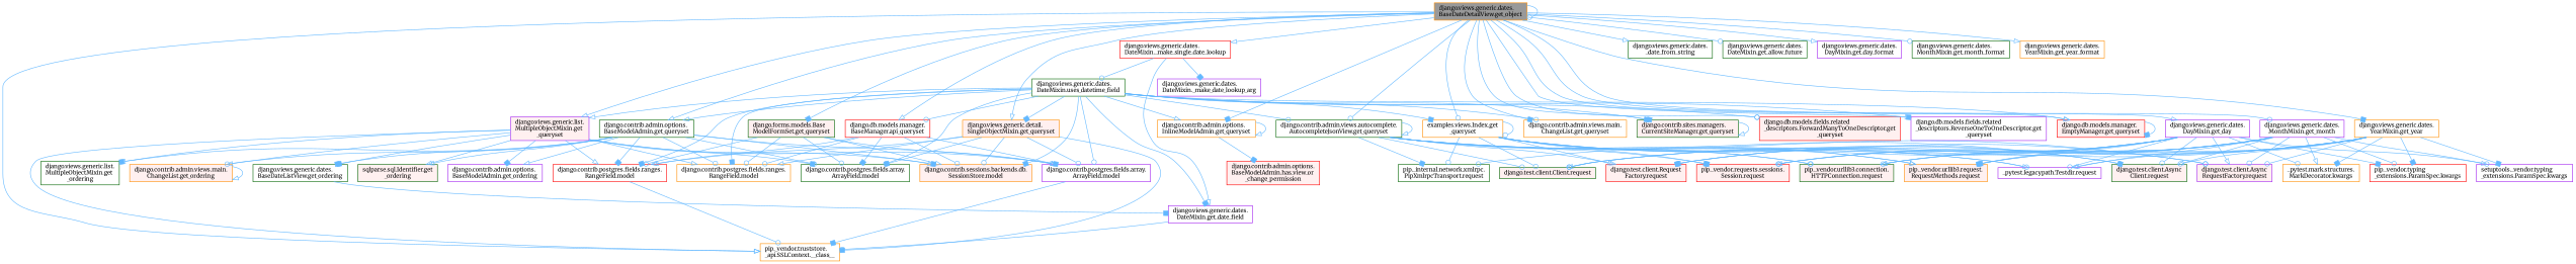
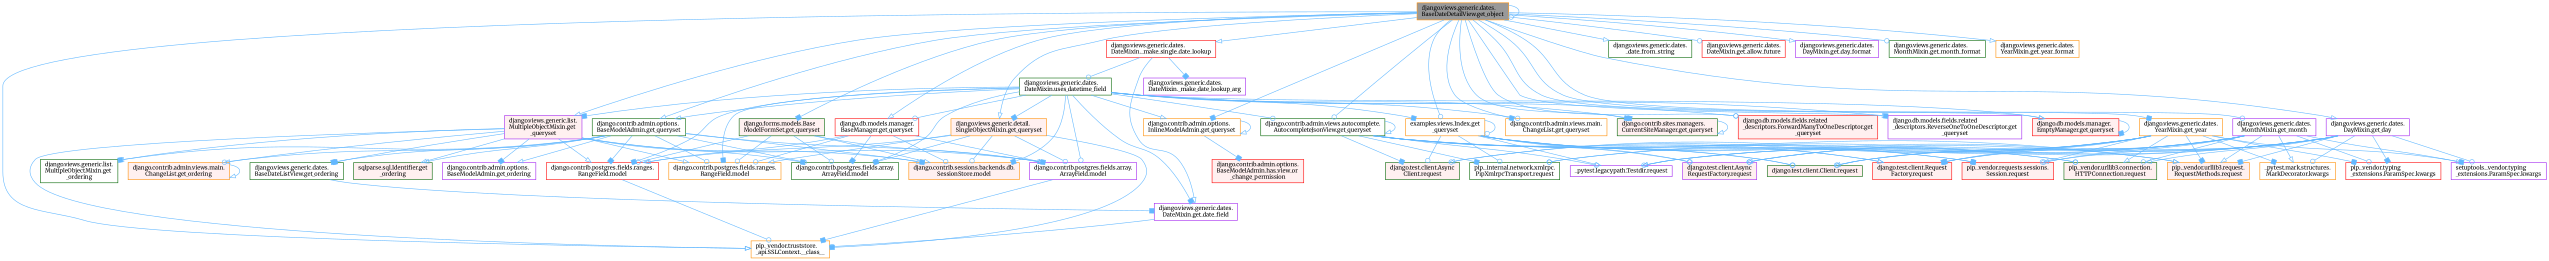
  digraph {
    fontname=Merriweather
    rankdir=TB
    node [color=darkgreen fillcolor=white fontname=Merriweather fontsize=10 shape=box style=filled]
    edge [arrowhead=onormal color=steelblue1 fontname=Merriweather fontsize=10 labelfontname=Helvetica labelfontsize=10 style=solid]
    n1 [color=darkorange fillcolor=grey60 fontcolor=black height=0.2 label="django.views.generic.dates.\lBaseDateDetailView.get_object" width=0.4]
    n2 [color=darkorange height=0.2 label="pip._vendor.truststore.\l_api.SSLContext.__class__" width=0.4]
    n3 [height=0.2 label="django.views.generic.dates.\l_date_from_string" width=0.4]
    n4 [color=red height=0.2 label="django.views.generic.dates.\lDateMixin._make_single_date_lookup" width=0.4]
    n5 [height=0.2 label="django.contrib.admin.options.\lBaseModelAdmin.get_queryset" width=0.4]
    n6 [color=darkorange height=0.2 label="django.contrib.admin.options.\lInlineModelAdmin.get_queryset" width=0.4]
    n7 [height=0.2 label="django.contrib.admin.views.autocomplete.\lAutocompleteJsonView.get_queryset" width=0.4]
    n8 [color=darkorange height=0.2 label="django.contrib.admin.views.main.\lChangeList.get_queryset" width=0.4]
    n9 [fillcolor="#FFF0F0" height=0.2 label="django.contrib.sites.managers.\lCurrentSiteManager.get_queryset" width=0.4]
    n10 [color=red fillcolor="#FFF0F0" height=0.2 label="django.db.models.fields.related\l_descriptors.ForwardManyToOneDescriptor.get\l_queryset" width=0.4]
    n11 [color=purple height=0.2 label="django.db.models.fields.related\l_descriptors.ReverseOneToOneDescriptor.get\l_queryset" width=0.4]
-   n12 [color=red height=0.2 label="django.db.models.manager.\lBaseManager.api_queryset" width=0.4]
+   n12 [color=red height=0.2 label="django.db.models.manager.\lBaseManager.get_queryset" width=0.4]
    n13 [color=red fillcolor="#FFF0F0" height=0.2 label="django.db.models.manager.\lEmptyManager.get_queryset" width=0.4]
    n14 [fillcolor="#FFF0F0" height=0.2 label="django.forms.models.Base\lModelFormSet.get_queryset" width=0.4]
    n15 [color=darkorange fillcolor="#FFF0F0" height=0.2 label="django.views.generic.detail.\lSingleObjectMixin.get_queryset" width=0.4]
    n16 [color=purple fillcolor="#FFF0F0" height=0.2 label="django.views.generic.list.\lMultipleObjectMixin.get\l_queryset" width=0.4]
    n17 [color=darkorange height=0.2 label="examples.views.Index.get\l_queryset" width=0.4]
-   n18 [height=0.2 label="django.views.generic.dates.\lDateMixin.get_allow_future" width=0.4]
+   n18 [color=red height=0.2 label="django.views.generic.dates.\lDateMixin.get_allow_future" width=0.4]
    n19 [color=purple height=0.2 label="django.views.generic.dates.\lDayMixin.get_day" width=0.4]
    n20 [color=purple height=0.2 label="django.views.generic.dates.\lDayMixin.get_day_format" width=0.4]
    n21 [color=purple height=0.2 label="django.views.generic.dates.\lMonthMixin.get_month" width=0.4]
    n22 [height=0.2 label="django.views.generic.dates.\lMonthMixin.get_month_format" width=0.4]
    n23 [color=darkorange height=0.2 label="django.views.generic.dates.\lYearMixin.get_year" width=0.4]
    n24 [color=darkorange height=0.2 label="django.views.generic.dates.\lYearMixin.get_year_format" width=0.4]
    n25 [color=purple height=0.2 label="django.views.generic.dates.\lDateMixin._make_date_lookup_arg" width=0.4]
    n26 [color=purple height=0.2 label="django.views.generic.dates.\lDateMixin.get_date_field" width=0.4]
    n27 [height=0.2 label="django.views.generic.dates.\lDateMixin.uses_datetime_field" width=0.4]
    n28 [color=purple height=0.2 label="django.contrib.postgres.fields.array.\lArrayField.model" width=0.4]
    n29 [height=0.2 label="django.contrib.postgres.fields.array.\lArrayField.model" width=0.4]
    n30 [color=red height=0.2 label="django.contrib.postgres.fields.ranges.\lRangeField.model" width=0.4]
    n31 [color=darkorange height=0.2 label="django.contrib.postgres.fields.ranges.\lRangeField.model" width=0.4]
    n32 [color=darkorange fillcolor="#FFF0F0" height=0.2 label="django.contrib.sessions.backends.db.\lSessionStore.model" width=0.4]
    n33 [color=purple height=0.2 label="django.contrib.admin.options.\lBaseModelAdmin.get_ordering" width=0.4]
    n34 [color=darkorange fillcolor="#FFF0F0" height=0.2 label="django.contrib.admin.views.main.\lChangeList.get_ordering" width=0.4]
    n35 [height=0.2 label="django.views.generic.dates.\lBaseDateListView.get_ordering" width=0.4]
    n36 [height=0.2 label="django.views.generic.list.\lMultipleObjectMixin.get\l_ordering" width=0.4]
    n37 [fillcolor="#FFF0F0" height=0.2 label="sqlparse.sql.Identifier.get\l_ordering" width=0.4]
    n38 [color=red fillcolor="#FFF0F0" height=0.2 label="django.contrib.admin.options.\lBaseModelAdmin.has_view_or\l_change_permission" width=0.4]
    n39 [color=purple height=0.2 label="_pytest.legacypath.Testdir.request" width=0.4]
    n40 [fillcolor="#FFF0F0" height=0.2 label="django.test.client.Async\lClient.request" width=0.4]
    n41 [color=purple fillcolor="#FFF0F0" height=0.2 label="django.test.client.Async\lRequestFactory.request" width=0.4]
    n42 [fillcolor="#FFF0F0" height=0.2 label="django.test.client.Client.request" width=0.4]
    n43 [color=red fillcolor="#FFF0F0" height=0.2 label="django.test.client.Request\lFactory.request" width=0.4]
    n44 [height=0.2 label="pip._internal.network.xmlrpc.\lPipXmlrpcTransport.request" width=0.4]
    n45 [color=red fillcolor="#FFF0F0" height=0.2 label="pip._vendor.requests.sessions.\lSession.request" width=0.4]
    n46 [fillcolor="#FFF0F0" height=0.2 label="pip._vendor.urllib3.connection.\lHTTPConnection.request" width=0.4]
    n47 [color=darkorange fillcolor="#FFF0F0" height=0.2 label="pip._vendor.urllib3.request.\lRequestMethods.request" width=0.4]
    n48 [color=darkorange height=0.2 label="_pytest.mark.structures.\lMarkDecorator.kwargs" width=0.4]
    n49 [color=red height=0.2 label="pip._vendor.typing\l_extensions.ParamSpec.kwargs" width=0.4]
    n50 [color=purple height=0.2 label="setuptools._vendor.typing\l_extensions.ParamSpec.kwargs" width=0.4]
    n1 -> n1 [arrowhead=odot]
    n1 -> n2
    n1 -> n3
    n1 -> n4
    n1 -> n5
    n1 -> n6 [arrowhead=box]
    n1 -> n7 [arrowhead=odot]
    n1 -> n8 [arrowhead=box]
    n1 -> n9 [arrowhead=box]
    n1 -> n10 [arrowhead=odot]
    n1 -> n11 [arrowhead=box]
    n1 -> n12
    n1 -> n13
    n1 -> n14 [arrowhead=box]
    n1 -> n15
    n1 -> n16
    n1 -> n17 [arrowhead=odot]
    n1 -> n18 [arrowhead=odot]
    n1 -> n19
    n1 -> n20
    n1 -> n21 [arrowhead=odot]
    n1 -> n22 [arrowhead=odot]
    n1 -> n23 [arrowhead=box]
    n1 -> n24
    n4 -> n25 [arrowhead=box]
    n4 -> n26
    n4 -> n27 [arrowhead=odot]
    n5 -> n28
    n5 -> n29 [arrowhead=odot]
    n5 -> n30 [arrowhead=box]
    n5 -> n31 [arrowhead=odot]
    n5 -> n32
    n5 -> n33
    n5 -> n34 [arrowhead=odot]
    n5 -> n35 [arrowhead=box]
    n5 -> n36
    n5 -> n37
    n6 -> n6
    n6 -> n38 [arrowhead=box]
    n7 -> n7
    n7 -> n39 [arrowhead=odot]
    n7 -> n40 [arrowhead=box]
    n7 -> n41 [arrowhead=odot]
    n7 -> n42 [arrowhead=odot]
    n7 -> n43
    n7 -> n44 [arrowhead=box]
    n7 -> n45 [arrowhead=box]
    n7 -> n46 [arrowhead=odot]
    n7 -> n47
    n9 -> n9
    n12 -> n28
    n12 -> n29 [arrowhead=box]
    n12 -> n30
    n12 -> n31 [arrowhead=odot]
    n12 -> n32 [arrowhead=odot]
    n13 -> n13 [arrowhead=box]
    n14 -> n28
    n14 -> n29 [arrowhead=odot]
    n14 -> n30 [arrowhead=odot]
    n14 -> n31 [arrowhead=odot]
    n14 -> n32
    n15 -> n2 [arrowhead=box]
    n15 -> n28 [arrowhead=odot]
    n15 -> n29 [arrowhead=box]
    n15 -> n30
    n15 -> n31
    n15 -> n32 [arrowhead=odot]
    n16 -> n2
    n16 -> n28 [arrowhead=box]
    n16 -> n29 [arrowhead=box]
    n16 -> n30
    n16 -> n31
    n16 -> n32 [arrowhead=box]
    n16 -> n33 [arrowhead=box]
    n16 -> n34
    n16 -> n35 [arrowhead=box]
    n16 -> n36 [arrowhead=box]
    n16 -> n37
    n17 -> n17 [arrowhead=odot]
    n17 -> n39
    n17 -> n40 [arrowhead=odot]
    n17 -> n41 [arrowhead=odot]
    n17 -> n42 [arrowhead=odot]
    n17 -> n43
    n17 -> n44 [arrowhead=odot]
    n17 -> n45 [arrowhead=box]
    n17 -> n46 [arrowhead=odot]
    n17 -> n47
    n19 -> n39 [arrowhead=odot]
-   n19 -> n40 [arrowhead=odot]
    n19 -> n41
    n19 -> n42 [arrowhead=odot]
    n19 -> n43 [arrowhead=box]
    n19 -> n44 [arrowhead=odot]
    n19 -> n45 [arrowhead=odot]
    n19 -> n46
    n19 -> n47 [arrowhead=box]
    n19 -> n48 [arrowhead=odot]
    n19 -> n49 [arrowhead=box]
    n19 -> n50 [arrowhead=odot]
    n21 -> n39
    n21 -> n40
    n21 -> n41 [arrowhead=odot]
    n21 -> n42
    n21 -> n43
    n21 -> n45
    n21 -> n46 [arrowhead=odot]
    n21 -> n47
    n21 -> n48
    n21 -> n49 [arrowhead=odot]
    n21 -> n50
    n23 -> n39
    n23 -> n40 [arrowhead=odot]
    n23 -> n41 [arrowhead=odot]
    n23 -> n42 [arrowhead=odot]
    n23 -> n43 [arrowhead=box]
+   n23 -> n44 [arrowhead=odot]
    n23 -> n45 [arrowhead=odot]
    n23 -> n46
    n23 -> n47 [arrowhead=box]
    n23 -> n48 [arrowhead=box]
    n23 -> n49 [arrowhead=box]
    n23 -> n50 [arrowhead=box]
    n26 -> n2 [arrowhead=odot]
    n27 -> n5
    n27 -> n6
    n27 -> n7 [arrowhead=odot]
    n27 -> n8 [arrowhead=odot]
    n27 -> n9 [arrowhead=box]
    n27 -> n10 [arrowhead=odot]
    n27 -> n11
    n27 -> n12 [arrowhead=odot]
    n27 -> n13
    n27 -> n15 [arrowhead=box]
-   n27 -> n16
+   n27 -> n16 [arrowhead=box]
    n27 -> n17 [arrowhead=box]
    n27 -> n26 [arrowhead=box]
    n27 -> n28 [arrowhead=odot]
    n27 -> n29 [arrowhead=odot]
    n27 -> n30 [arrowhead=box]
    n27 -> n31 [arrowhead=box]
    n27 -> n32 [arrowhead=box]
    n28 -> n2 [arrowhead=box]
    n30 -> n2 [arrowhead=odot]
    n34 -> n34
    n35 -> n26 [arrowhead=box]
  }
